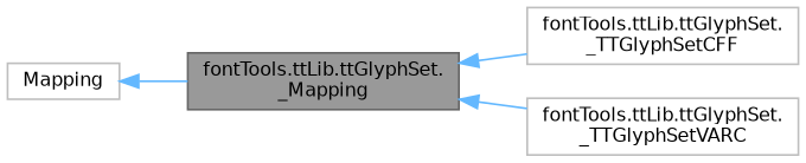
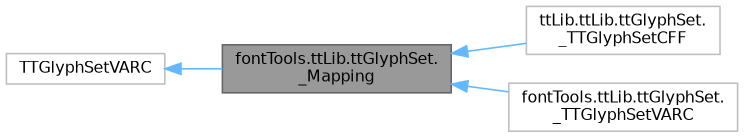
  digraph {
    rankdir=LR
    node [color=grey75 fillcolor=white fontname=Helvetica fontsize=10 shape=box style=filled]
    edge [color=steelblue1 dir=back fontname=Helvetica fontsize=10 labelfontname=Helvetica labelfontsize=10 style=solid]
    n1 [color=gray40 fillcolor=grey60 fontcolor=black height=0.2 label="fontTools.ttLib.ttGlyphSet.\l_Mapping" width=0.4]
-   n2 [height=0.2 label="fontTools.ttLib.ttGlyphSet.\l_TTGlyphSetCFF" width=0.4]
+   n2 [height=0.2 label="ttLib.ttLib.ttGlyphSet.\l_TTGlyphSetCFF" width=0.4]
    n3 [height=0.2 label="fontTools.ttLib.ttGlyphSet.\l_TTGlyphSetVARC" width=0.4]
-   n4 [height=0.2 label=Mapping width=0.4]
+   n4 [height=0.2 label=TTGlyphSetVARC width=0.4]
    n1 -> n2
    n1 -> n3
    n4 -> n1
  }
